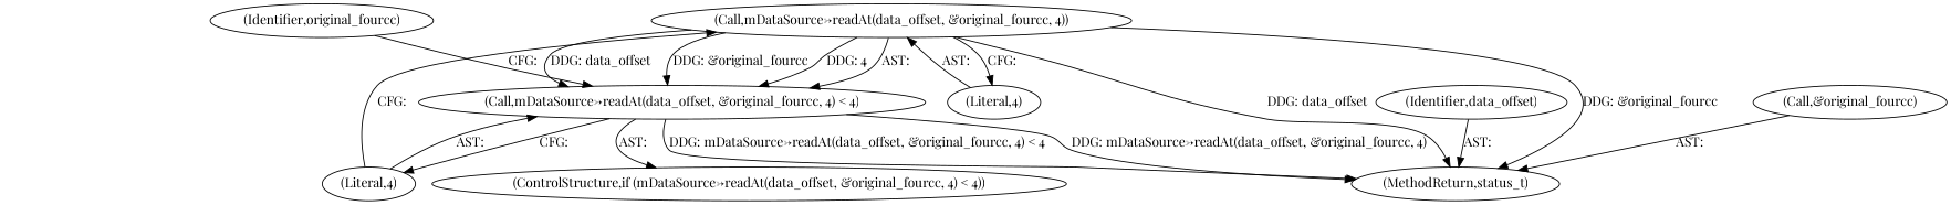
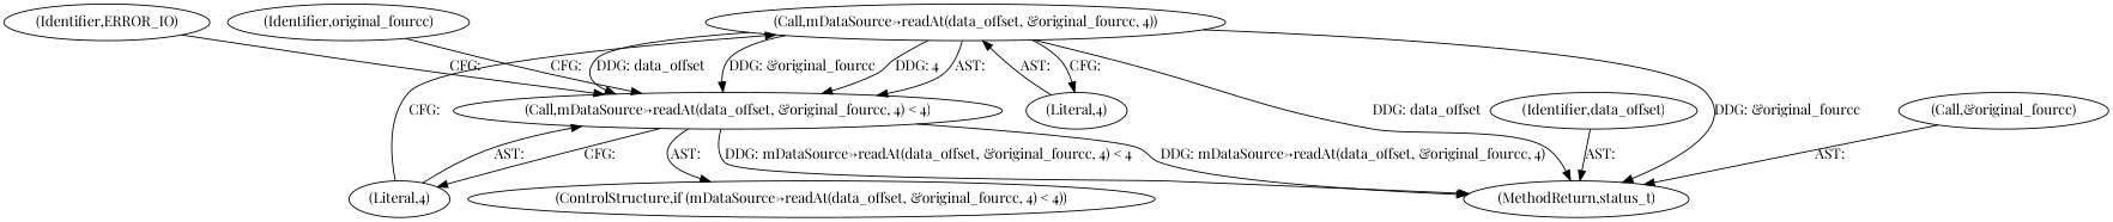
  digraph {
    fontname="Playfair Display"
    node [fontname="Playfair Display"]
    edge [fontname="Playfair Display"]
    n1 [label="(Call,mDataSource->readAt(data_offset, &original_fourcc, 4))"]
    n2 [label="(Call,mDataSource->readAt(data_offset, &original_fourcc, 4) < 4)"]
    n3 [label="(MethodReturn,status_t)"]
    n4 [label="(Literal,4)"]
    n5 [label="(Literal,4)"]
    n6 [label="(ControlStructure,if (mDataSource->readAt(data_offset, &original_fourcc, 4) < 4))"]
+   n7 [label="(Identifier,ERROR_IO)"]
    n8 [label="(Identifier,original_fourcc)"]
    n9 [label="(Call,&original_fourcc)"]
    n10 [label="(Identifier,data_offset)"]
    n1 -> n2 [label="AST: "]
    n1 -> n2 [label="DDG: data_offset"]
    n1 -> n2 [label="DDG: &original_fourcc"]
    n1 -> n2 [label="DDG: 4"]
    n1 -> n3 [label="DDG: &original_fourcc"]
    n1 -> n3 [label="DDG: data_offset"]
    n1 -> n4 [label="CFG: "]
    n2 -> n3 [label="DDG: mDataSource->readAt(data_offset, &original_fourcc, 4)"]
    n2 -> n3 [label="DDG: mDataSource->readAt(data_offset, &original_fourcc, 4) < 4"]
    n2 -> n5 [label="CFG: "]
    n2 -> n6 [label="AST: "]
    n4 -> n1 [label="AST: "]
    n5 -> n1 [label="CFG: "]
    n5 -> n2 [label="AST: "]
+   n7 -> n2 [label="CFG: "]
    n8 -> n2 [label="CFG: "]
    n9 -> n3 [label="AST: "]
    n10 -> n3 [label="AST: "]
  }
